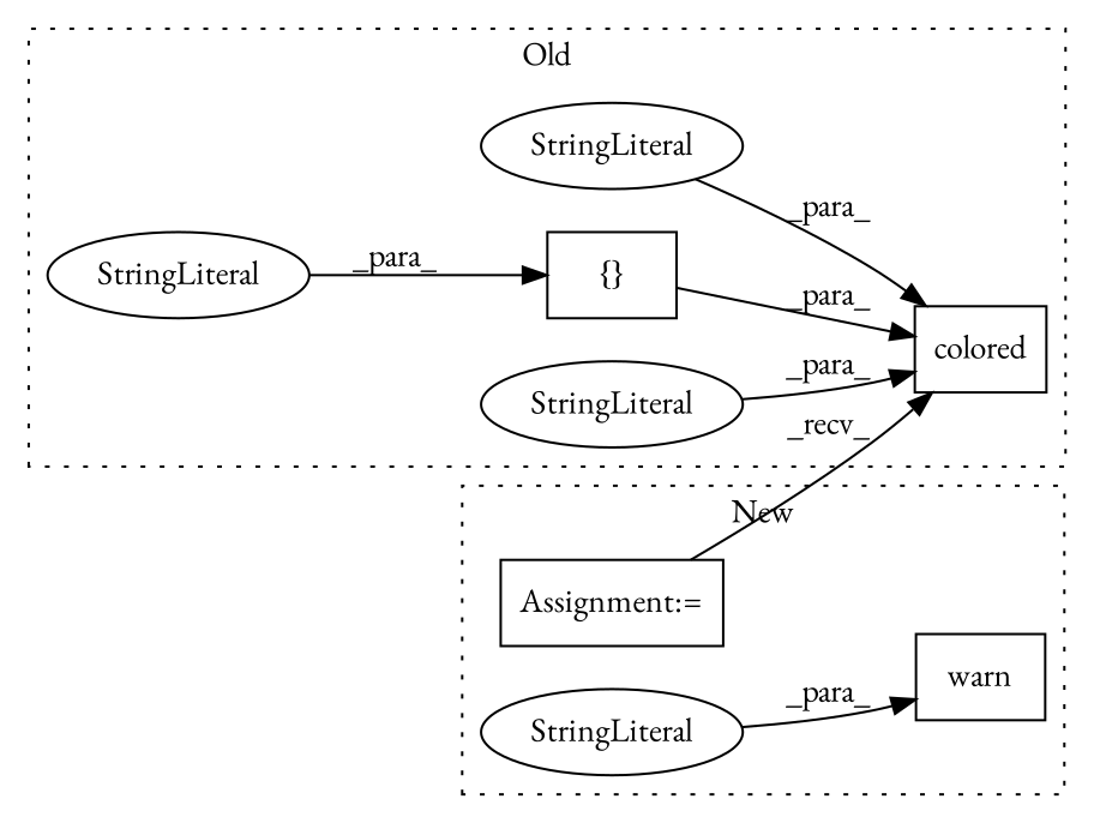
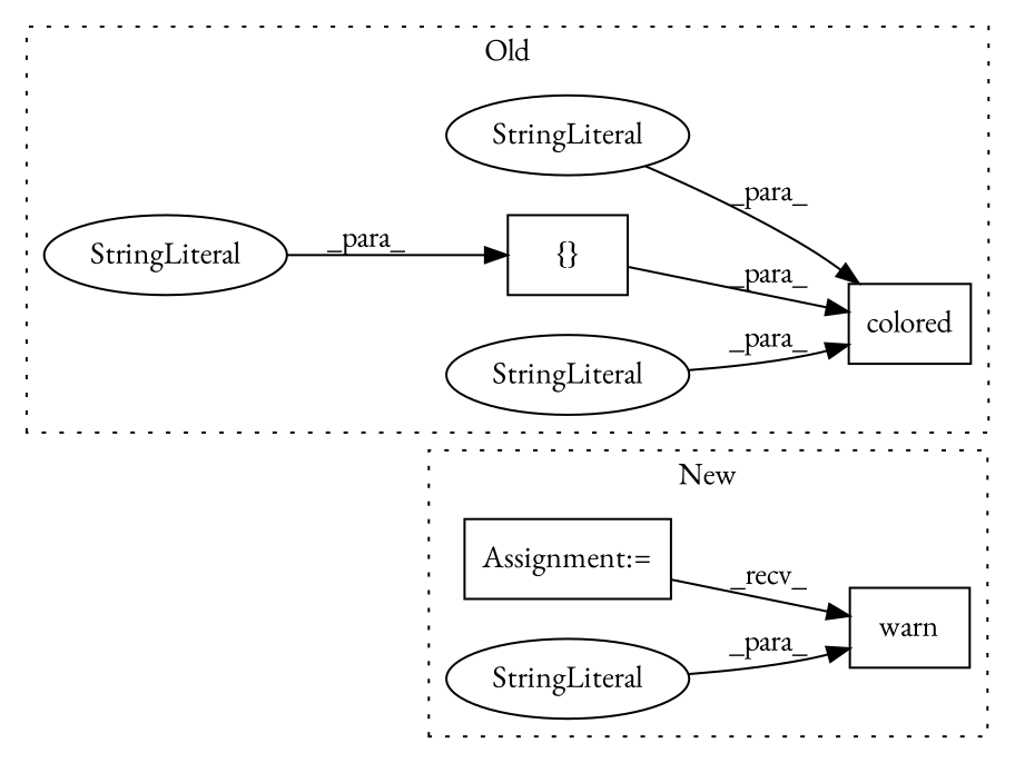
  digraph {
    fontname="EB Garamond"
    rankdir=LR
    node [a=45 fontname="EB Garamond" shape=box]
    edge [fontname="EB Garamond"]
    n1 [a=32 l="8,1" label=colored s="13846,13943"]
    n2 [a=4 l="1,1" label="{}" s="13935,13942"]
    n3 [l=62 label=StringLiteral s=13854 shape=ellipse]
    n4 [l=6 label=StringLiteral s=13936 shape=ellipse]
    n5 [l=5 label=StringLiteral s=13917 shape=ellipse]
    n6 [a=32 l="5,1" label=warn s="13827,13885"]
    n7 [a=7 l=8 label="Assignment:=" s=9359]
    n8 [l=53 label=StringLiteral s=13832 shape=ellipse]
    subgraph cluster_1 {
      label=Old
      style=dotted
      n1
      n2
      n3
      n4
      n5
    }
    subgraph cluster_2 {
      label=New
      style=dotted
      n6
      n7
      n8
    }
    n2 -> n1 [label=_para_]
    n3 -> n1 [label=_para_]
    n4 -> n2 [label=_para_]
    n5 -> n1 [label=_para_]
-   n7 -> n1 [label=_recv_]
+   n7 -> n6 [label=_recv_]
    n8 -> n6 [label=_para_]
  }
